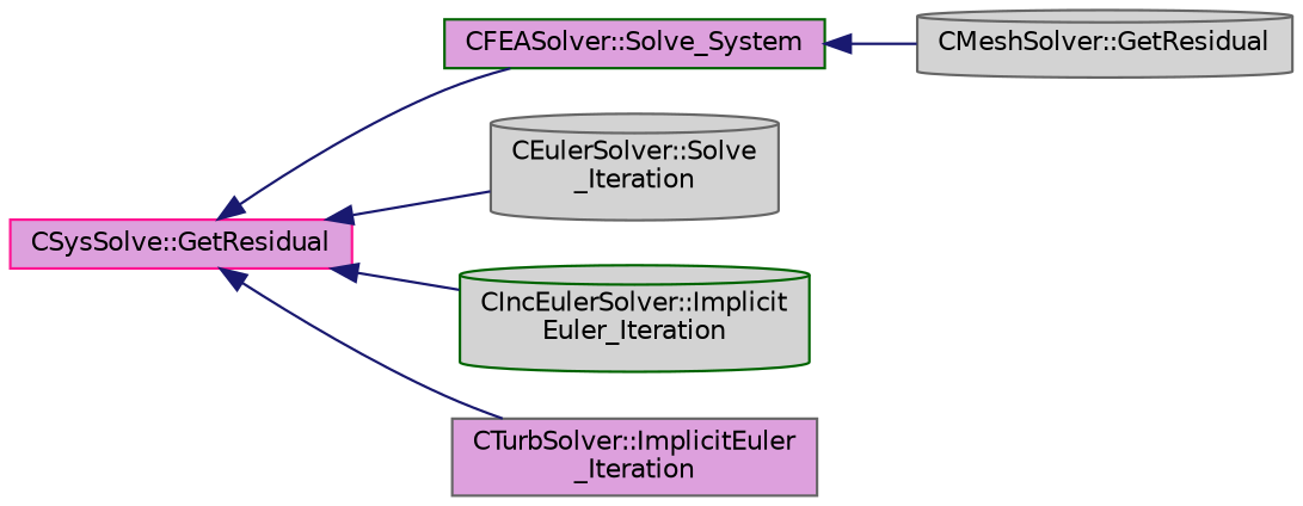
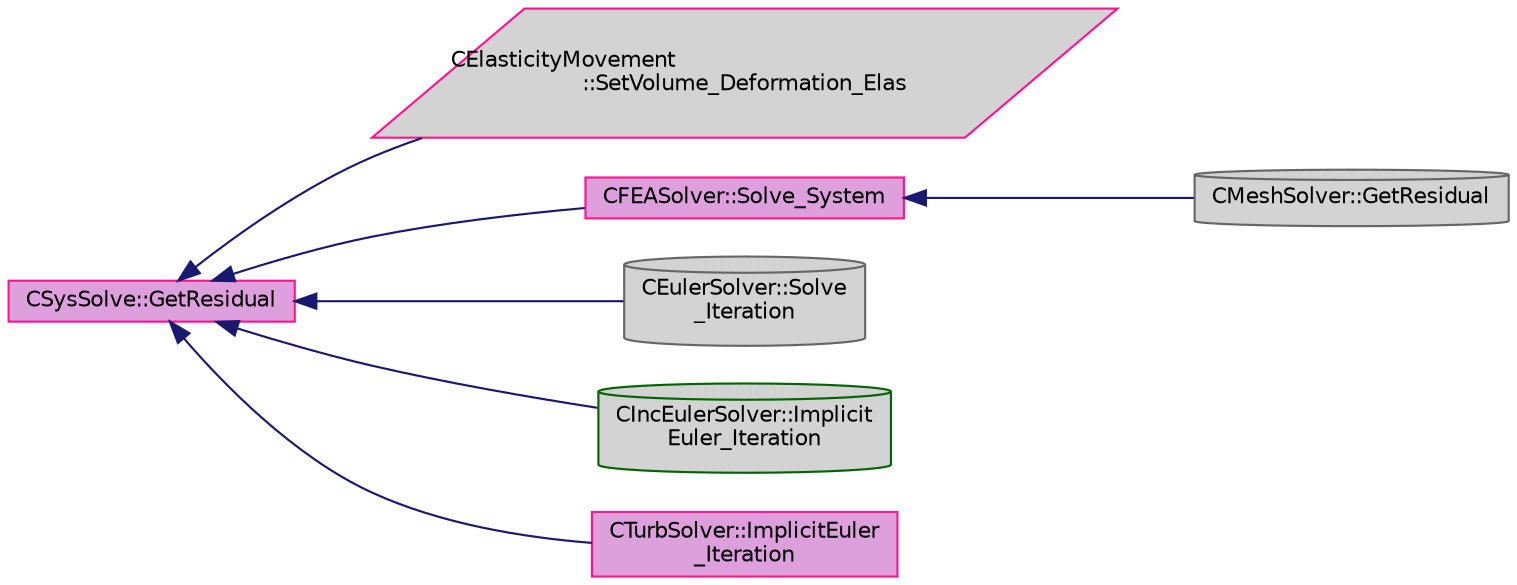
  digraph {
    rankdir=LR
    node [color=deeppink fillcolor=lightgrey fontname=Helvetica fontsize=10 shape=box style=filled]
    edge [color=midnightblue dir=back fontname=Helvetica fontsize=10 labelfontname=Helvetica labelfontsize=10 style=solid]
    n1 [fillcolor=plum fontcolor=black height=0.2 label="CSysSolve::GetResidual" width=0.4]
-   n3 [color=darkgreen fillcolor=plum height=0.2 label="CFEASolver::Solve_System" width=0.4]
+   n2 [height=0.2 label="CElasticityMovement\l::SetVolume_Deformation_Elas" shape=parallelogram width=0.4]
+   n3 [fillcolor=plum height=0.2 label="CFEASolver::Solve_System" width=0.4]
    n4 [color=gray40 height=0.2 label="CEulerSolver::Solve\l_Iteration" shape=cylinder width=0.4]
    n5 [color=darkgreen height=0.2 label="CIncEulerSolver::Implicit\lEuler_Iteration" shape=cylinder width=0.4]
-   n6 [color=gray40 fillcolor=plum height=0.2 label="CTurbSolver::ImplicitEuler\l_Iteration" width=0.4]
+   n6 [fillcolor=plum height=0.2 label="CTurbSolver::ImplicitEuler\l_Iteration" width=0.4]
    n7 [color=gray40 height=0.2 label="CMeshSolver::GetResidual" shape=cylinder width=0.4]
+   n1 -> n2
    n1 -> n3
    n1 -> n4
    n1 -> n5
    n1 -> n6
    n3 -> n7
  }
